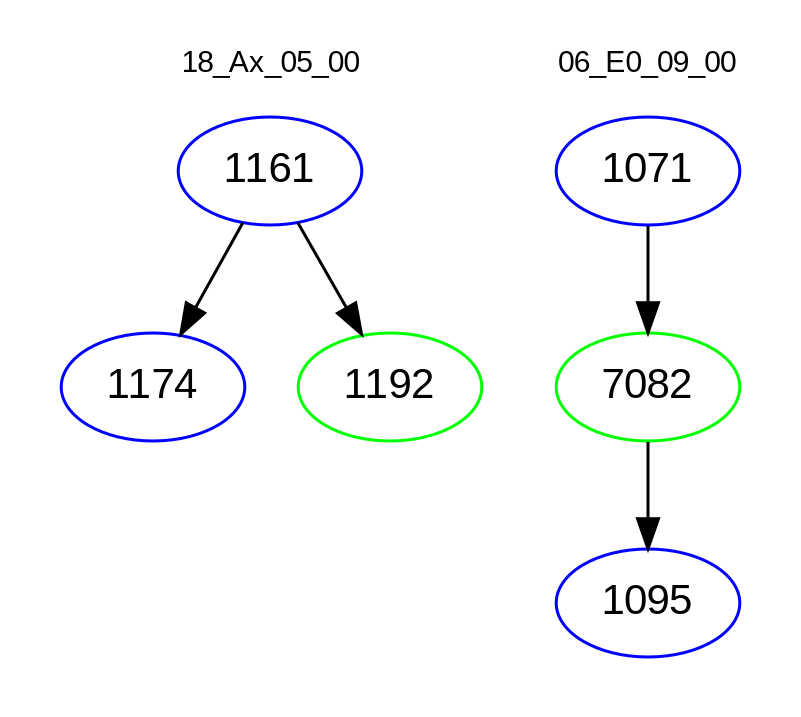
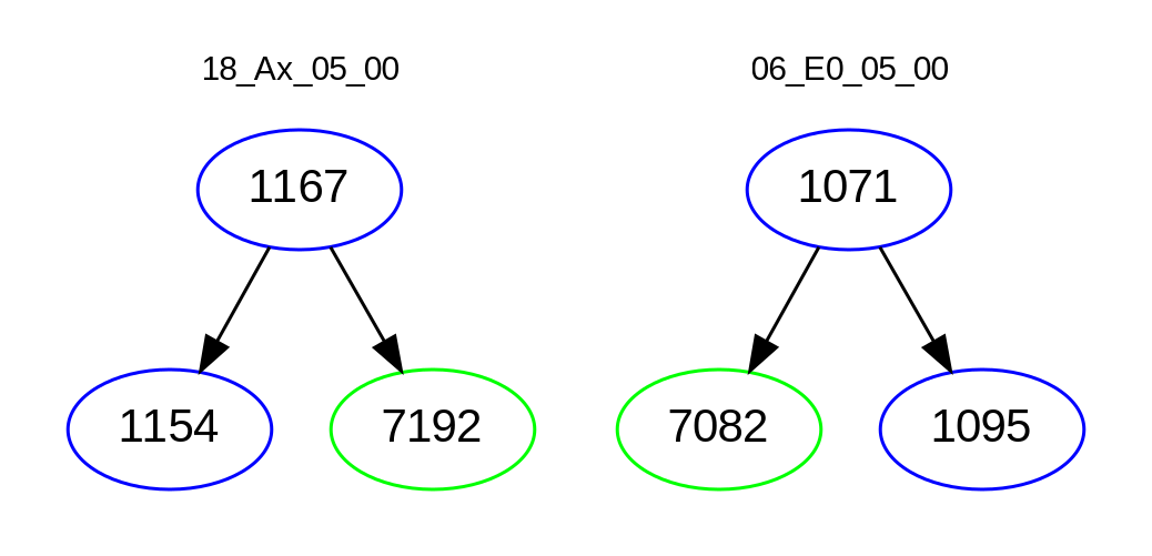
  digraph {
    fontname="Liberation Sans"
    node [color=blue fontname="Liberation Sans"]
    edge [color=black fontname="Liberation Sans"]
-   n1 [label=1161]
-   n2 [label=1174]
-   n3 [color=green label=1192]
+   n1 [label=1167]
+   n2 [label=1154]
+   n3 [color=green label=7192]
    n4 [label=1071]
    n5 [color=green label=7082]
    n6 [label=1095]
    subgraph cluster_1 {
      color=white
      fontsize=10
      label="18_Ax_05_00"
      n1
      n2
      n3
    }
    subgraph cluster_2 {
      color=white
      fontsize=10
-     label="06_E0_09_00"
+     label="06_E0_05_00"
      n4
      n5
      n6
    }
    n1 -> n2
    n1 -> n3
    n4 -> n5
-   n5 -> n6
+   n4 -> n6
  }
